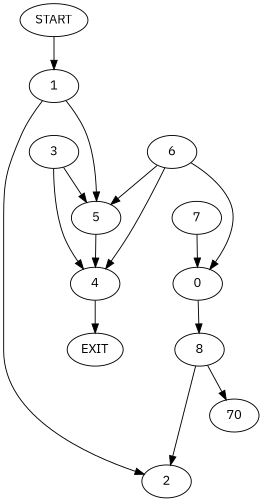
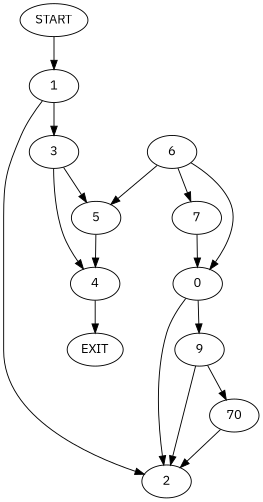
  digraph {
    fontname="IBM Plex Sans"
    node [fontname="IBM Plex Sans"]
    edge [fontname="IBM Plex Sans"]
    n1 [label=START]
    1
    2
    3
    n5 [label=EXIT]
    4
    5
    6
    7
    n10 [label=0]
-   9 [label=8]
+   9
    n12 [label=70]
    n1 -> 1
    1 -> 2
-   1 -> 5
+   1 -> 3
    3 -> 4
    3 -> 5
    4 -> n5
    5 -> 4
    6 -> 5
-   6 -> 4
+   6 -> 7
    6 -> n10
    7 -> n10
+   n10 -> 2
    n10 -> 9
    9 -> 2
    9 -> n12
+   n12 -> 2
  }
